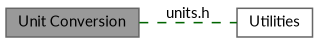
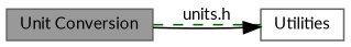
  digraph {
    rankdir=LR
    fontname=Lato
    node [fontname=Lato fontsize=10 shape=box style=filled]
    edge [fontname=Lato fontsize=10 labelfontname=Helvetica labelfontsize=10 shape=plaintext]
    n1 [color=gray40 fillcolor=grey60 fontcolor=black height=0.2 label="Unit Conversion" width=0.4]
    n2 [color=grey40 fillcolor=white height=0.2 label=Utilities width=0.4]
    n1 -> n2 [color=darkgreen dir=none label="units.h" style=dashed]
+   n2 -> n1 [dir=back style=solid]
  }
